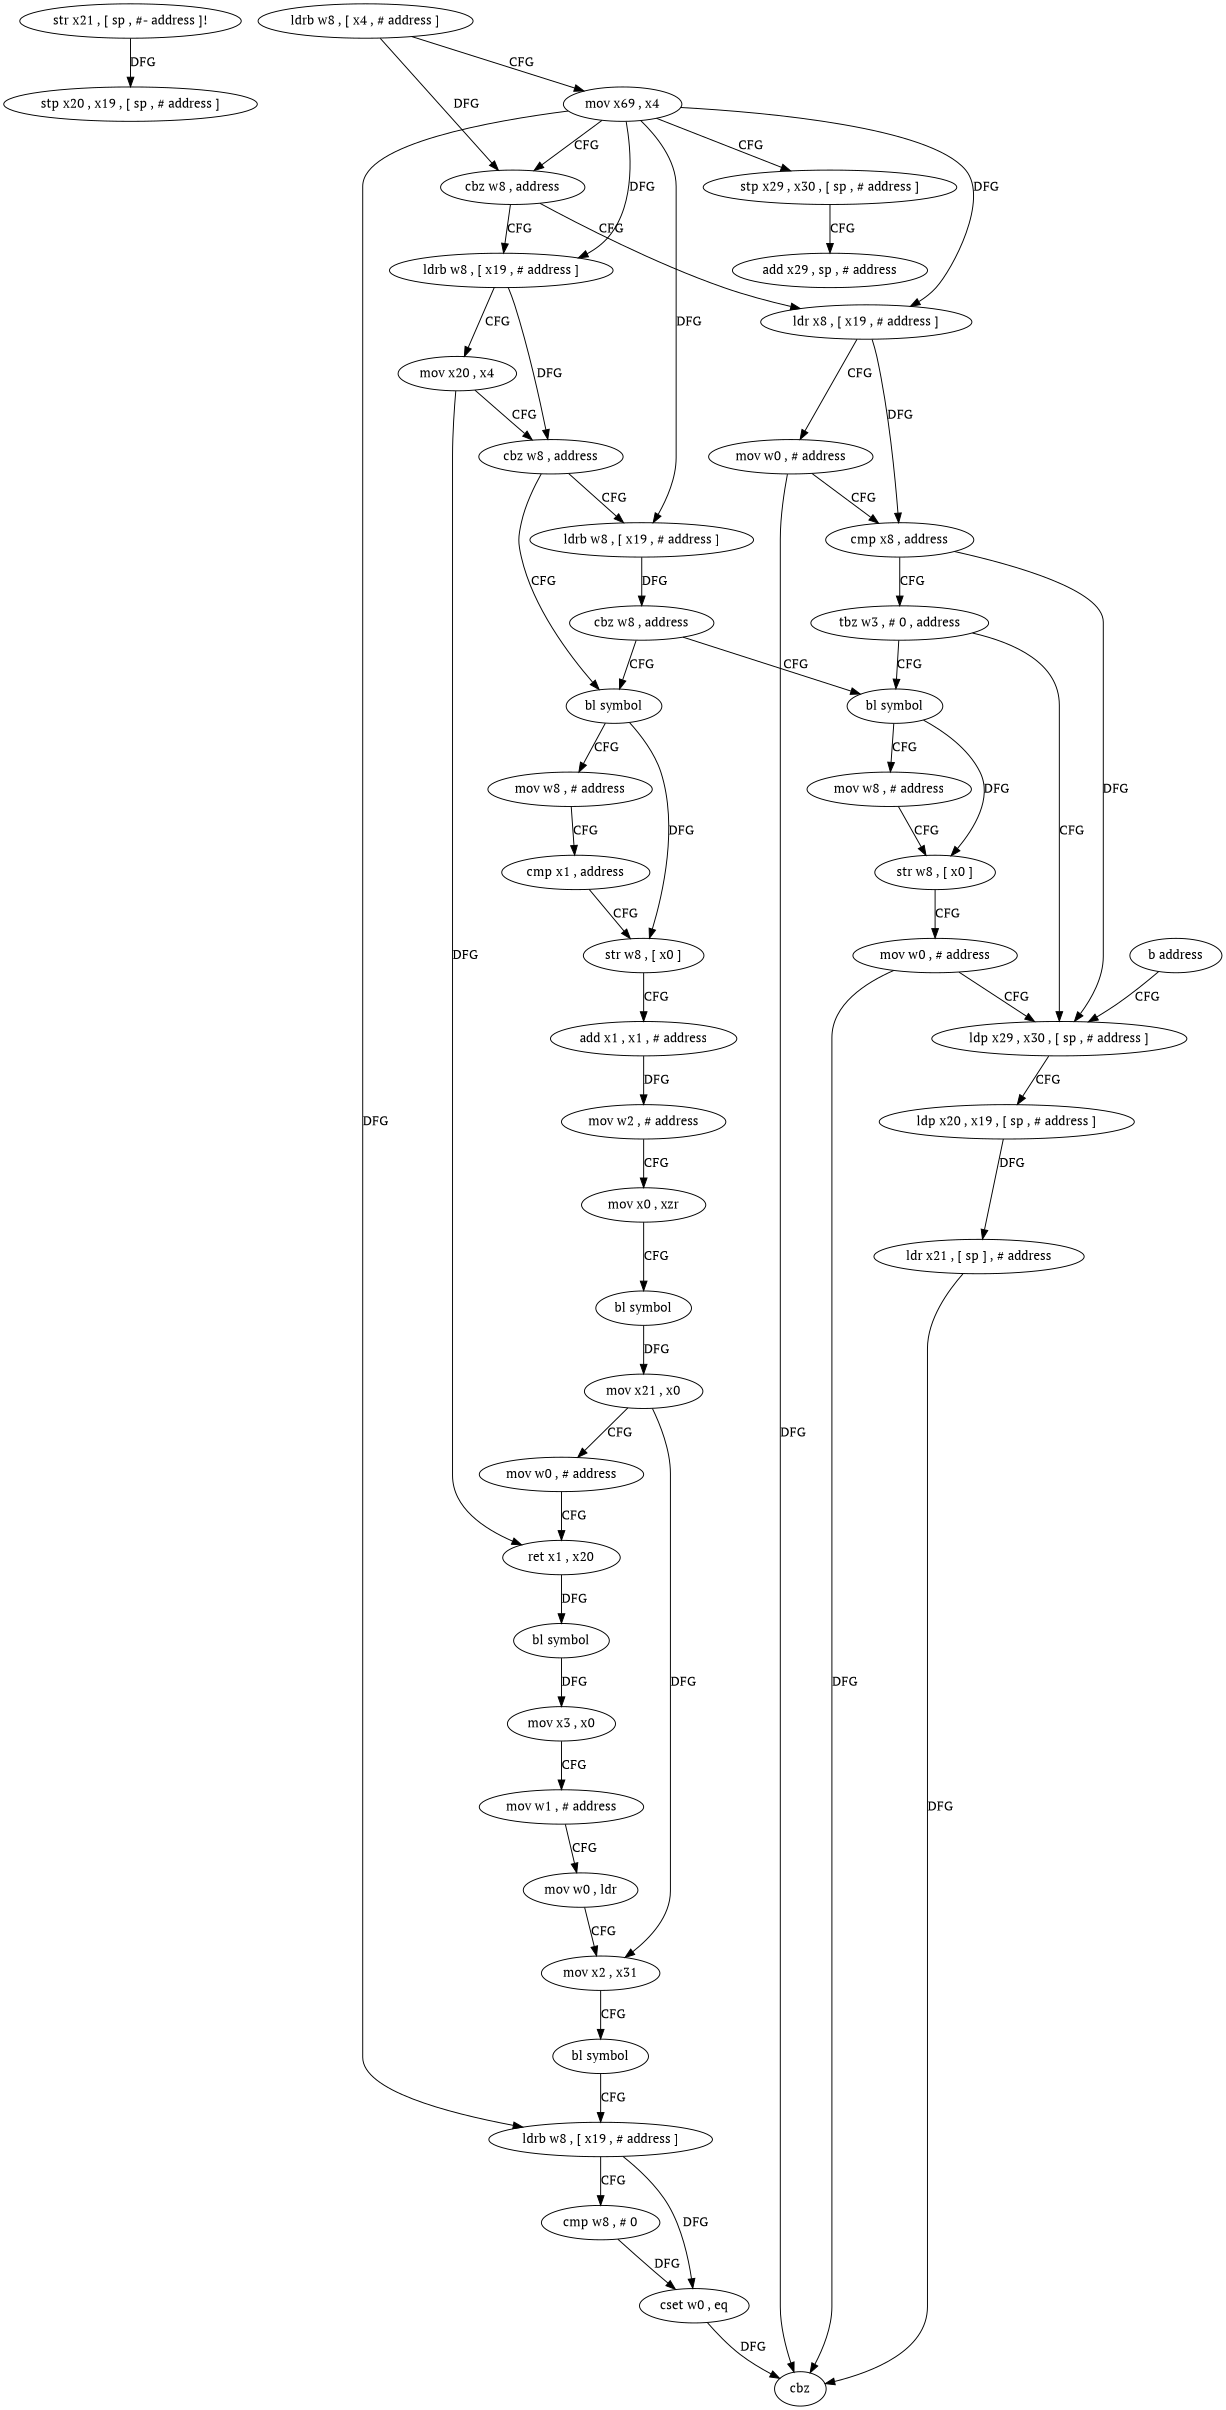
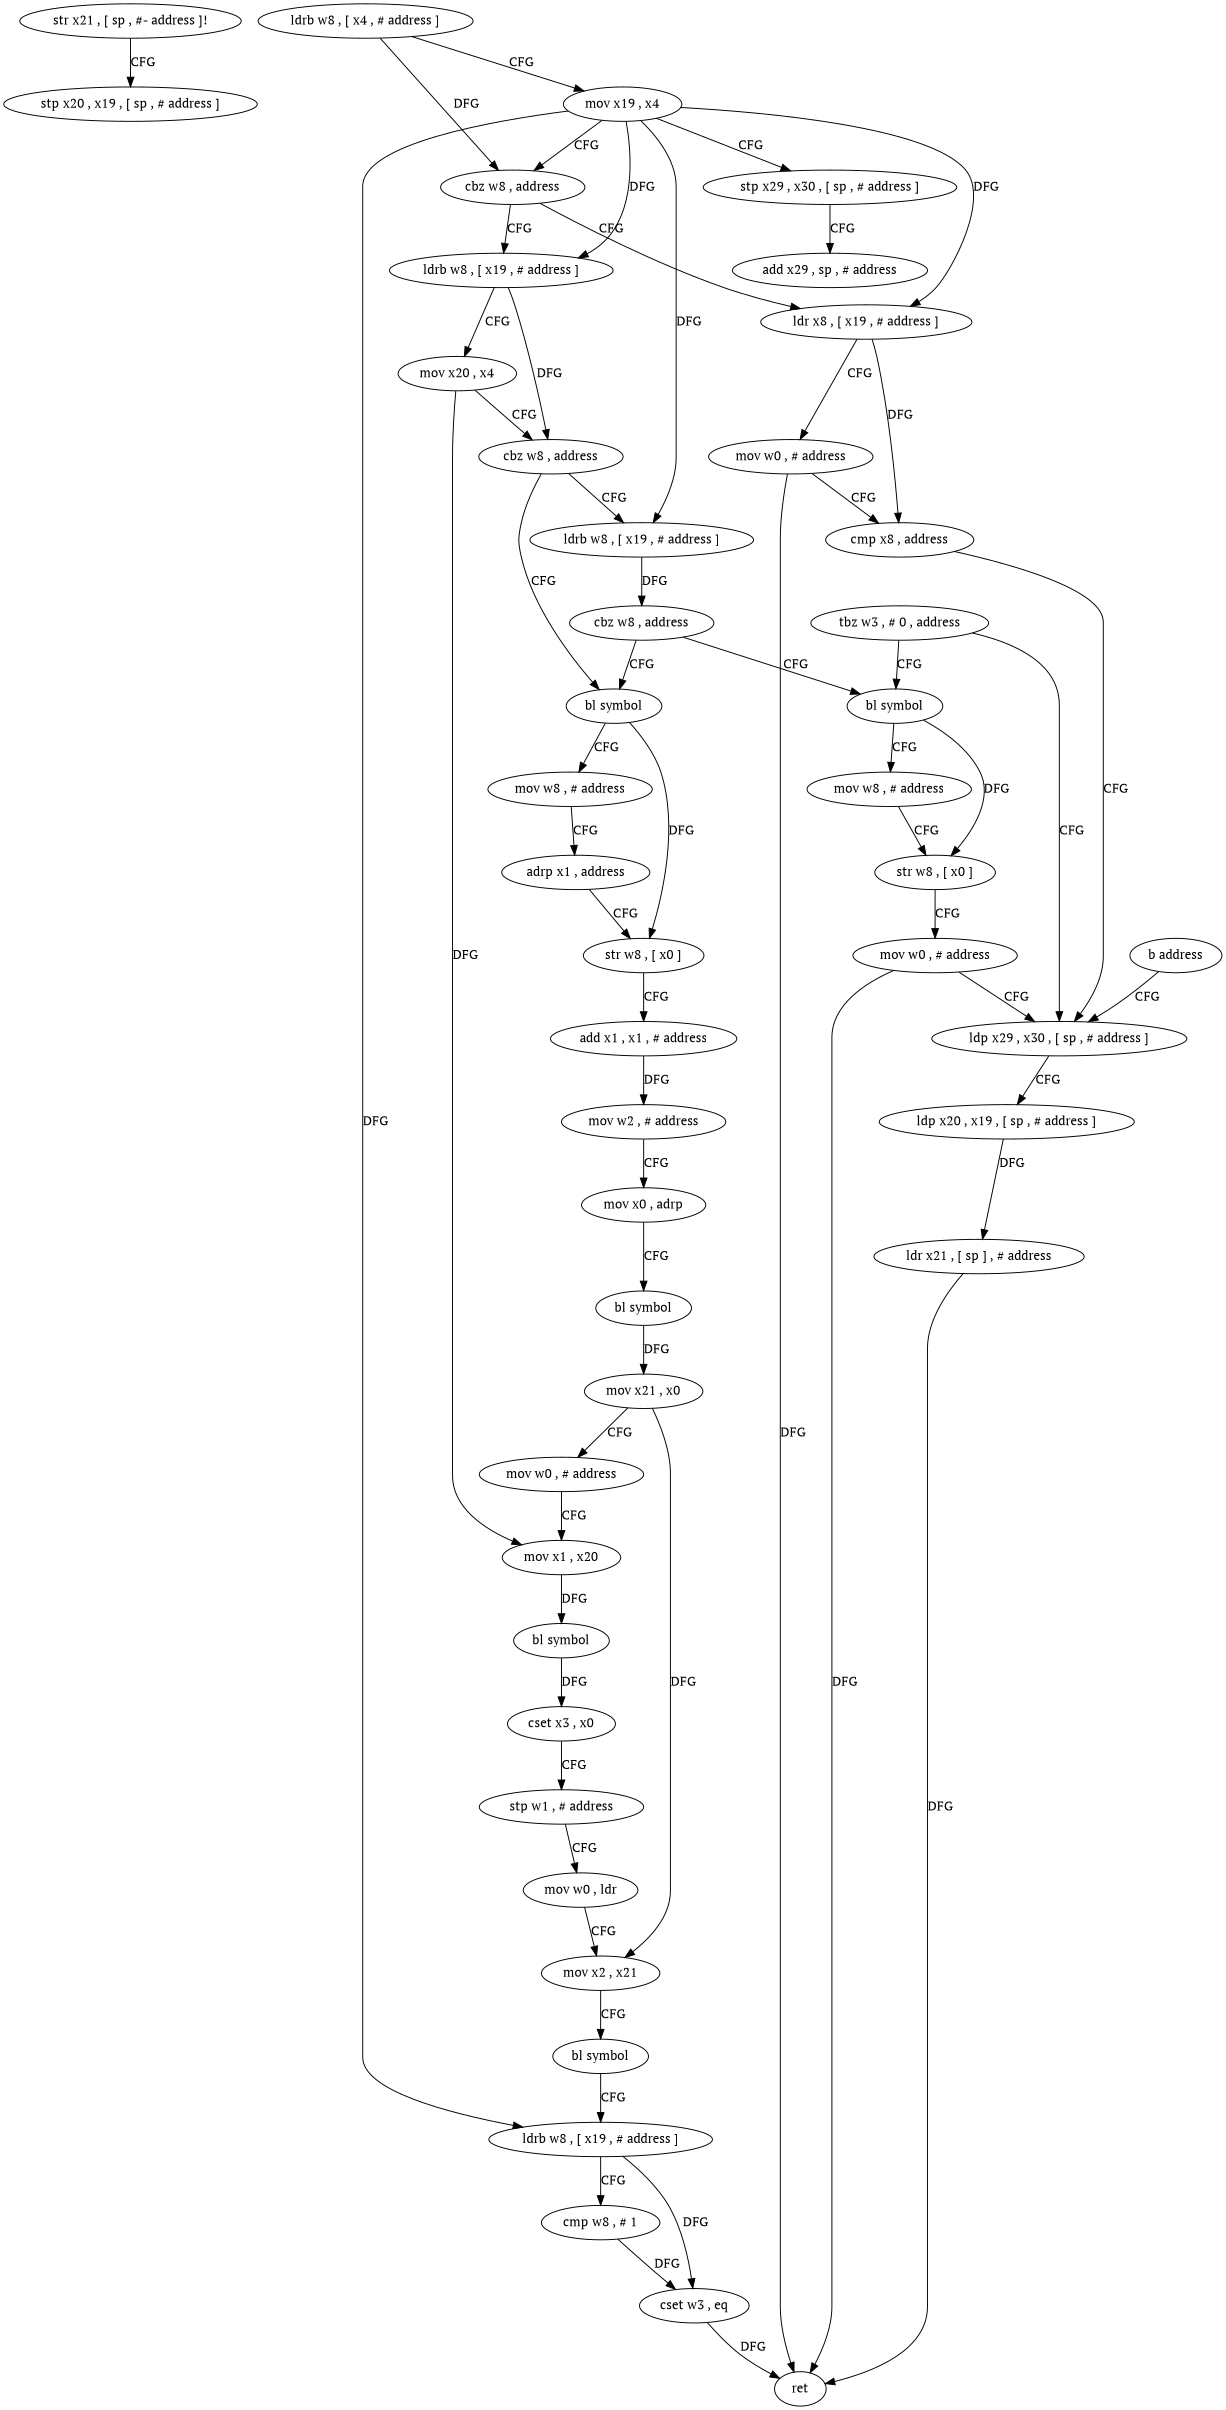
  digraph {
    fontname="PT Serif"
    node [fontname="PT Serif"]
    edge [fontname="PT Serif"]
    n1 [label="str x21 , [ sp , #- address ]!"]
    n2 [label="stp x20 , x19 , [ sp , # address ]"]
    n3 [label="stp x29 , x30 , [ sp , # address ]"]
    n4 [label="add x29 , sp , # address"]
    n5 [label="ldrb w8 , [ x4 , # address ]"]
-   n6 [label="mov x69 , x4"]
+   n6 [label="mov x19 , x4"]
    n7 [label="cbz w8 , address"]
    n8 [label="ldr x8 , [ x19 , # address ]"]
    n9 [label="ldrb w8 , [ x19 , # address ]"]
    n10 [label="ldrb w8 , [ x19 , # address ]"]
    n11 [label="ldrb w8 , [ x19 , # address ]"]
    n12 [label="mov w0 , # address"]
    n13 [label="cmp x8 , address"]
    n14 [label="mov x20 , x4"]
    n15 [label="cbz w8 , address"]
    n16 [label="cbz w8 , address"]
-   n17 [label="cmp w8 , # 0"]
-   n18 [label="cset w0 , eq"]
-   n19 [label=cbz]
+   n17 [label="cmp w8 , # 1"]
+   n18 [label="cset w3 , eq"]
+   n19 [label=ret]
    n20 [label="ldp x29 , x30 , [ sp , # address ]"]
    n21 [label="tbz w3 , # 0 , address"]
-   n22 [label="ret x1 , x20"]
+   n22 [label="mov x1 , x20"]
    n23 [label="bl symbol"]
    n24 [label="ldp x20 , x19 , [ sp , # address ]"]
    n25 [label="bl symbol"]
    n26 [label="ldr x21 , [ sp ] , # address"]
    n27 [label="mov w8 , # address"]
    n28 [label="str w8 , [ x0 ]"]
    n29 [label="bl symbol"]
    n30 [label="mov w8 , # address"]
    n31 [label="str w8 , [ x0 ]"]
-   n32 [label="cmp x1 , address"]
+   n32 [label="adrp x1 , address"]
    n33 [label="add x1 , x1 , # address"]
    n34 [label="mov w0 , # address"]
    n35 [label="mov w2 , # address"]
-   n36 [label="mov x0 , xzr"]
+   n36 [label="mov x0 , adrp"]
    n37 [label="bl symbol"]
    n38 [label="mov x21 , x0"]
    n39 [label="mov w0 , # address"]
-   n40 [label="mov x2 , x31"]
+   n40 [label="mov x2 , x21"]
    n41 [label="bl symbol"]
-   n42 [label="mov x3 , x0"]
-   n43 [label="mov w1 , # address"]
+   n42 [label="cset x3 , x0"]
+   n43 [label="stp w1 , # address"]
    n44 [label="mov w0 , ldr"]
    n45 [label="b address"]
-   n1 -> n2 [label=DFG]
+   n1 -> n2 [label=CFG]
    n3 -> n4 [label=CFG]
    n5 -> n6 [label=CFG]
    n5 -> n7 [label=DFG]
    n6 -> n3 [label=CFG]
    n6 -> n7 [label=CFG]
    n6 -> n8 [label=DFG]
    n6 -> n9 [label=DFG]
    n6 -> n10 [label=DFG]
    n6 -> n11 [label=DFG]
    n7 -> n8 [label=CFG]
    n7 -> n9 [label=CFG]
    n8 -> n12 [label=CFG]
    n8 -> n13 [label=DFG]
    n9 -> n14 [label=CFG]
    n9 -> n15 [label=DFG]
    n10 -> n16 [label=DFG]
    n11 -> n17 [label=CFG]
    n11 -> n18 [label=DFG]
    n12 -> n13 [label=CFG]
    n12 -> n19 [label=DFG]
-   n13 -> n20 [label=DFG]
-   n13 -> n21 [label=CFG]
+   n13 -> n20 [label=CFG]
    n14 -> n15 [label=CFG]
    n14 -> n22 [label=DFG]
    n15 -> n10 [label=CFG]
    n15 -> n23 [label=CFG]
    n16 -> n23 [label=CFG]
    n16 -> n25 [label=CFG]
    n17 -> n18 [label=DFG]
    n18 -> n19 [label=DFG]
    n20 -> n24 [label=CFG]
    n21 -> n20 [label=CFG]
    n21 -> n25 [label=CFG]
    n22 -> n29 [label=DFG]
    n23 -> n30 [label=CFG]
    n23 -> n31 [label=DFG]
    n24 -> n26 [label=DFG]
    n25 -> n27 [label=CFG]
    n25 -> n28 [label=DFG]
    n26 -> n19 [label=DFG]
    n27 -> n28 [label=CFG]
    n28 -> n34 [label=CFG]
    n29 -> n42 [label=DFG]
    n30 -> n32 [label=CFG]
    n31 -> n33 [label=CFG]
    n32 -> n31 [label=CFG]
    n33 -> n35 [label=DFG]
    n34 -> n19 [label=DFG]
    n34 -> n20 [label=CFG]
    n35 -> n36 [label=CFG]
    n36 -> n37 [label=CFG]
    n37 -> n38 [label=DFG]
    n38 -> n39 [label=CFG]
    n38 -> n40 [label=DFG]
    n39 -> n22 [label=CFG]
    n40 -> n41 [label=CFG]
    n41 -> n11 [label=CFG]
    n42 -> n43 [label=CFG]
    n43 -> n44 [label=CFG]
    n44 -> n40 [label=CFG]
    n45 -> n20 [label=CFG]
  }
